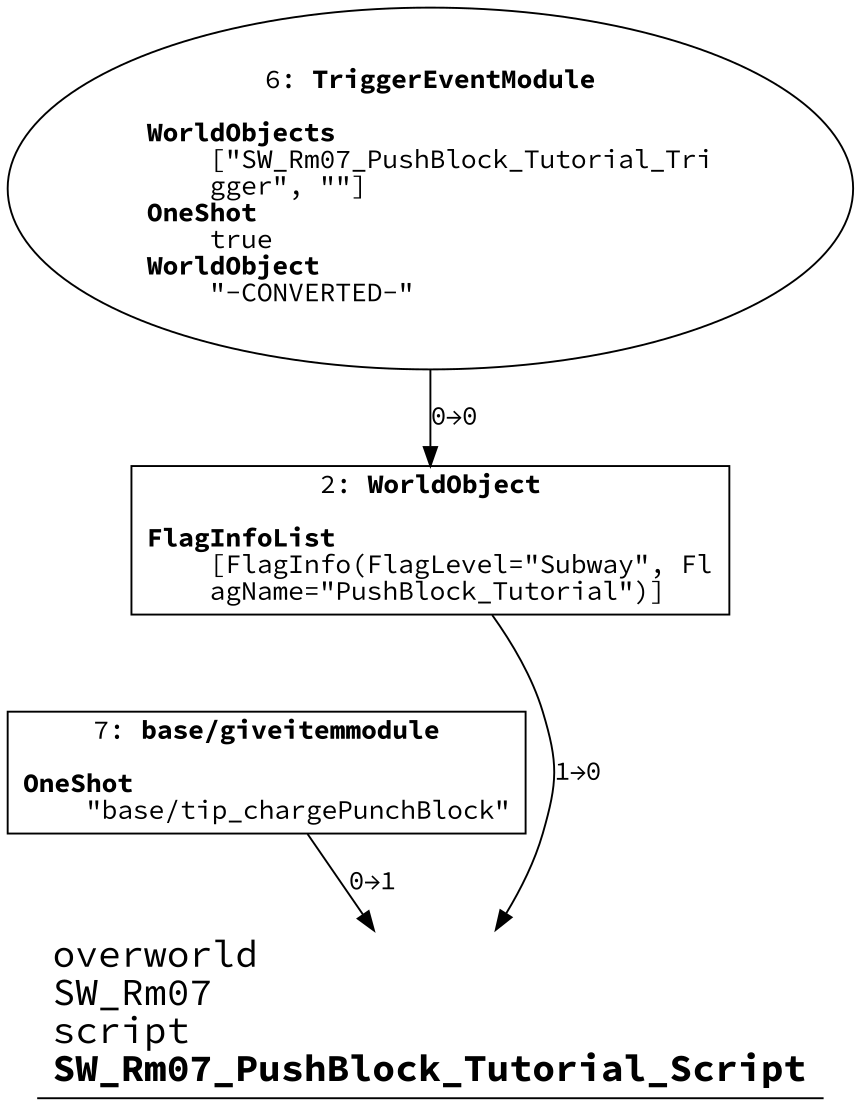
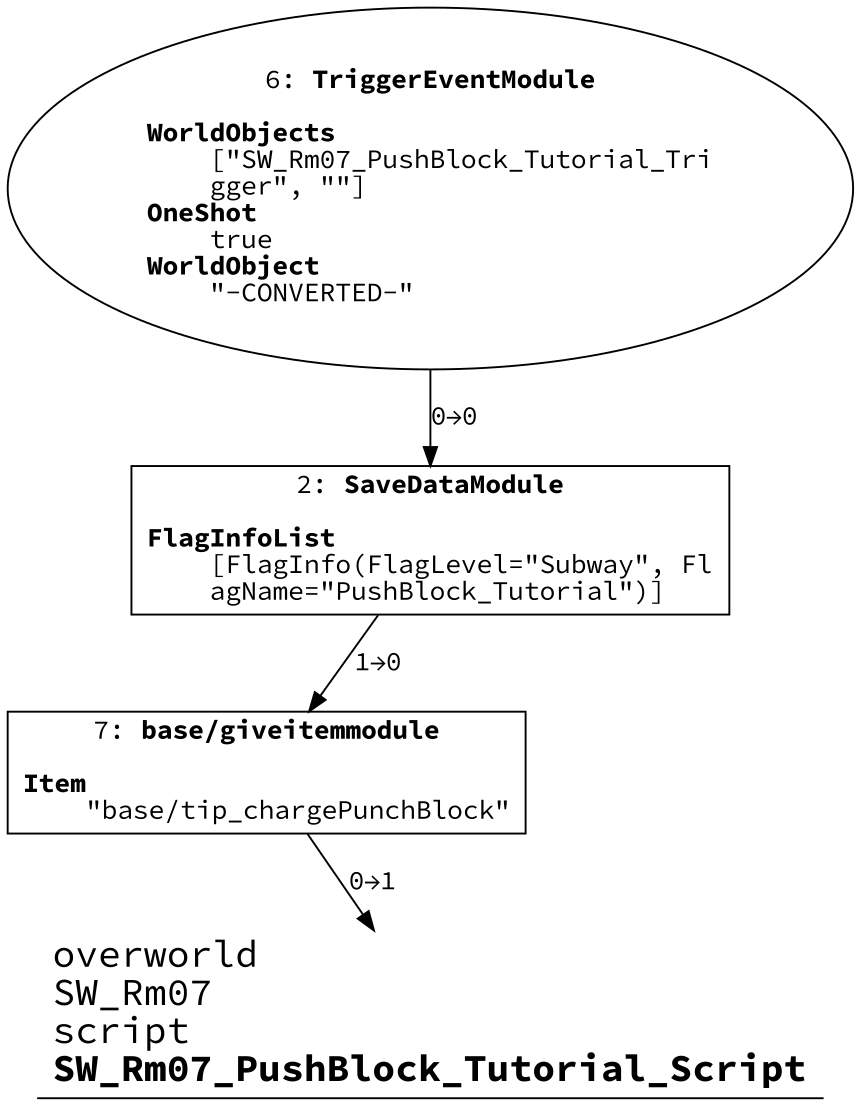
  digraph {
    fontname="Source Code Pro"
    splines=spline
    node [fontname="Source Code Pro" shape=box]
    edge [fontname="Source Code Pro"]
-   n1 [label=<2: <b>WorldObject</b><br/><br/><b>FlagInfoList</b><br align="left"/>    [FlagInfo(FlagLevel=&quot;Subway&quot;, Fl<br align="left"/>    agName=&quot;PushBlock_Tutorial&quot;)]<br align="left"/>>]
-   n2 [label=<7: <b>base/giveitemmodule</b><br/><br/><b>OneShot</b><br align="left"/>    &quot;base/tip_chargePunchBlock&quot;<br align="left"/>>]
+   n1 [label=<2: <b>SaveDataModule</b><br/><br/><b>FlagInfoList</b><br align="left"/>    [FlagInfo(FlagLevel=&quot;Subway&quot;, Fl<br align="left"/>    agName=&quot;PushBlock_Tutorial&quot;)]<br align="left"/>>]
+   n2 [label=<7: <b>base/giveitemmodule</b><br/><br/><b>Item</b><br align="left"/>    &quot;base/tip_chargePunchBlock&quot;<br align="left"/>>]
    n3 [label=<<font point-size="20">overworld<br align="left"/>SW_Rm07<br align="left"/>script<br align="left"/><b>SW_Rm07_PushBlock_Tutorial_Script</b><br align="left"/></font>> shape=underline]
    n4 [label=<6: <b>TriggerEventModule</b><br/><br/><b>WorldObjects</b><br align="left"/>    [&quot;SW_Rm07_PushBlock_Tutorial_Tri<br align="left"/>    gger&quot;, &quot;&quot;]<br align="left"/><b>OneShot</b><br align="left"/>    true<br align="left"/><b>WorldObject</b><br align="left"/>    &quot;-CONVERTED-&quot;<br align="left"/>> shape=oval]
-   n1 -> n3 [label="1→0"]
+   n1 -> n2 [label="1→0"]
    n2 -> n3 [label="0→1"]
    n4 -> n1 [label="0→0"]
  }
